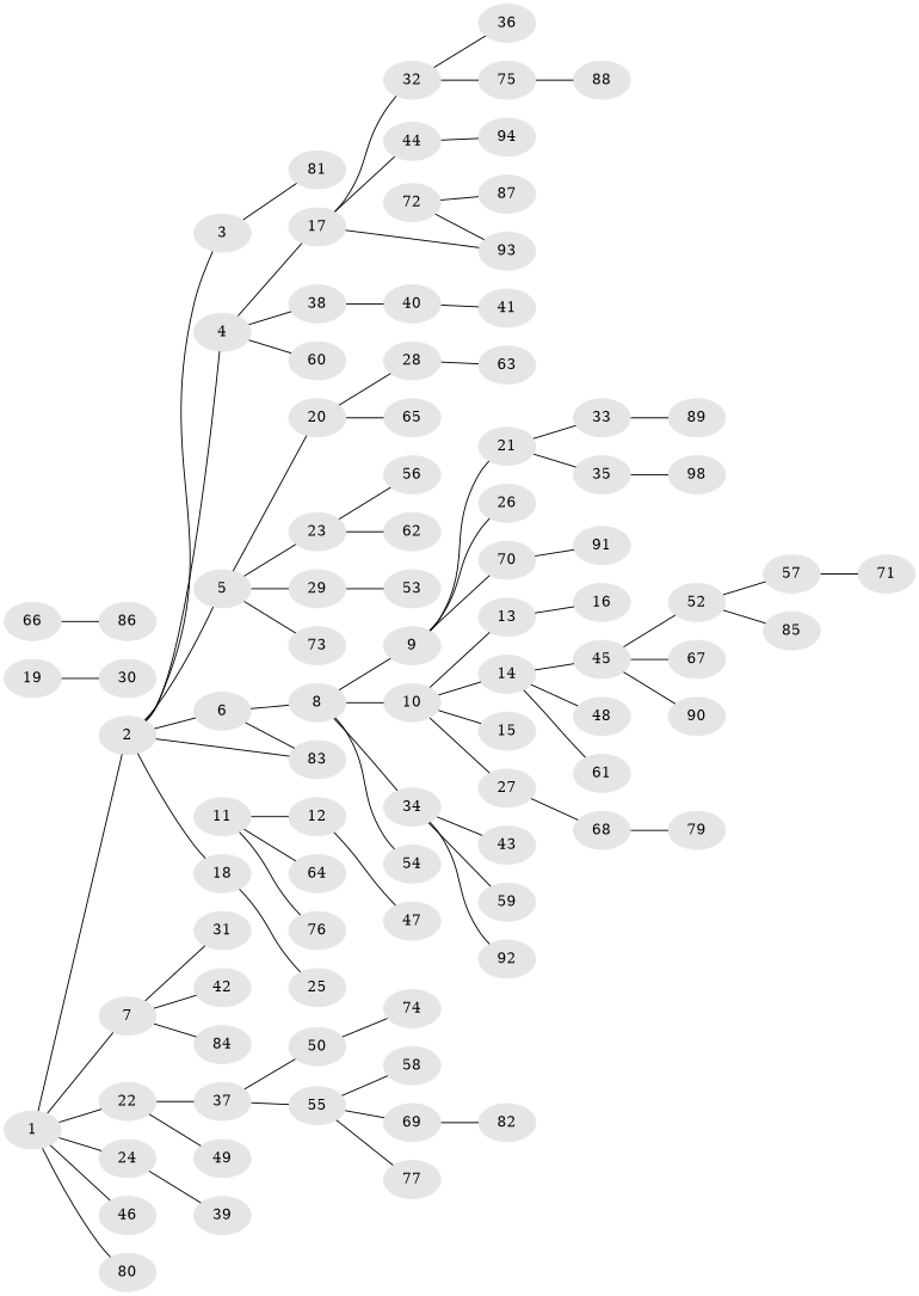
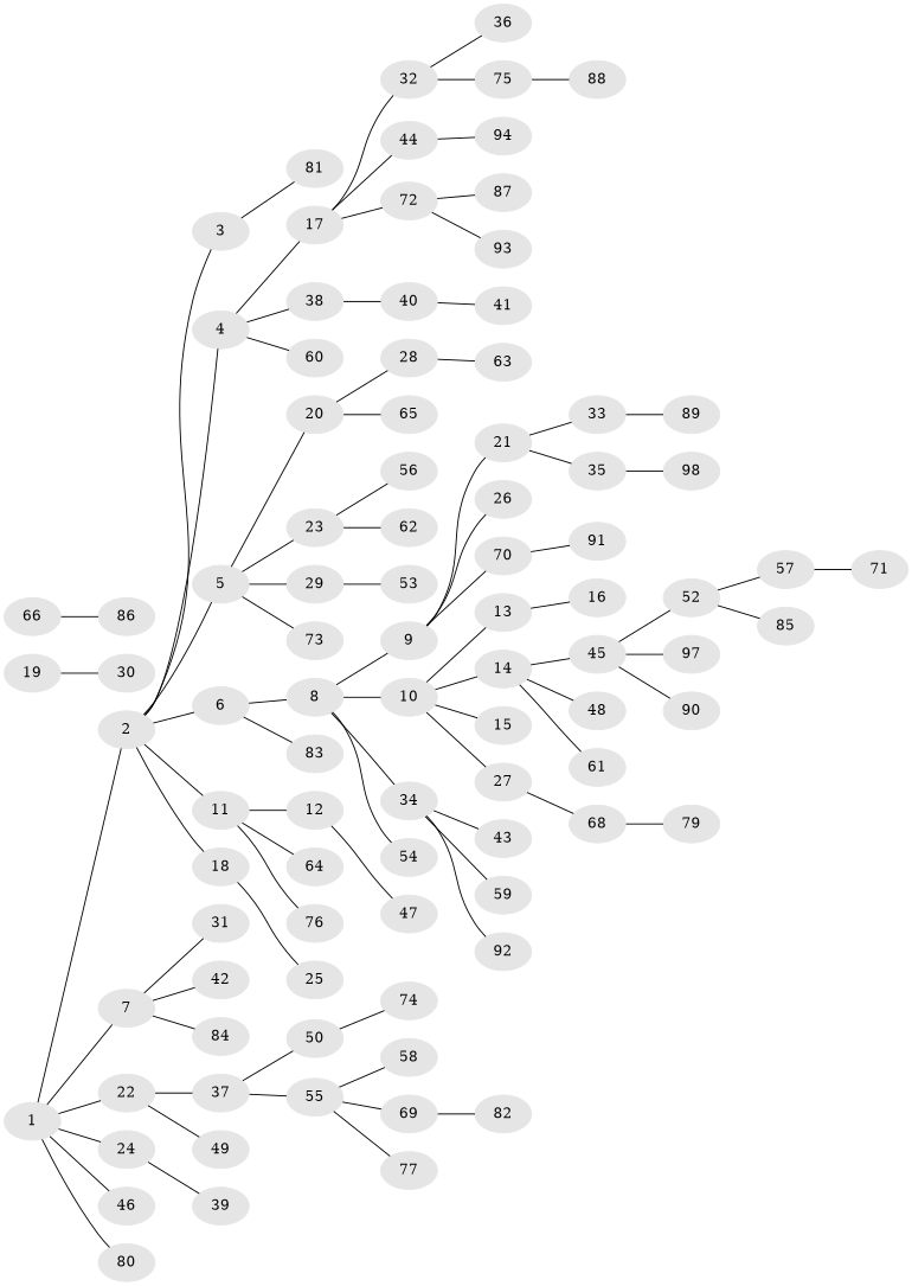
  graph {
    rankdir=LR
    node [color=gray90 style=filled]
    1
    2
    7
    22
    24
    46
    80
    3
    4
    5
    6
    11
    18
    31
    42
    84
    37
    49
    39
    81
    17
    38
    60
    20
    23
    29
    73
    8
    83
    12
    64
    76
    25
    32
    44
    72
    40
    28
    65
    56
    62
    53
    9
    10
    34
    54
    21
    26
    70
    13
    14
    15
    27
    43
    59
    92
    33
    35
    91
    16
    45
    48
    61
    68
    47
    19
    30
    52
-   67
+   67 [label=97]
    90
    36
    75
    94
    87
    93
    63
    89
    n78 [label=98]
    50
    55
    79
    88
    74
    58
    69
    77
    41
    66
    86
    57
    85
    71
    82
    1 -- 2
    1 -- 7
    1 -- 22
    1 -- 24
    1 -- 46
    1 -- 80
    2 -- 3
    2 -- 4
    2 -- 5
    2 -- 6
-   2 -- 83
+   2 -- 11
    2 -- 18
    7 -- 31
    7 -- 42
    7 -- 84
    22 -- 37
    22 -- 49
    24 -- 39
    3 -- 81
    4 -- 17
    4 -- 38
    4 -- 60
    5 -- 20
    5 -- 23
    5 -- 29
    5 -- 73
    6 -- 8
    6 -- 83
    11 -- 12
    11 -- 64
    11 -- 76
    18 -- 25
    37 -- 50
    37 -- 55
    17 -- 32
    17 -- 44
-   17 -- 93
+   17 -- 72
    38 -- 40
    20 -- 28
    20 -- 65
    23 -- 56
    23 -- 62
    29 -- 53
    8 -- 9
    8 -- 10
    8 -- 34
    8 -- 54
    12 -- 47
    32 -- 36
    32 -- 75
    44 -- 94
    72 -- 87
    72 -- 93
    40 -- 41
    28 -- 63
    9 -- 21
    9 -- 26
    9 -- 70
    10 -- 13
    10 -- 14
    10 -- 15
    10 -- 27
    34 -- 43
    34 -- 59
    34 -- 92
    21 -- 33
    21 -- 35
    70 -- 91
    13 -- 16
    14 -- 45
    14 -- 48
    14 -- 61
    27 -- 68
    33 -- 89
    35 -- n78
    45 -- 52
    45 -- 67
    45 -- 90
    68 -- 79
    19 -- 30
    52 -- 57
    52 -- 85
    75 -- 88
    50 -- 74
    55 -- 58
    55 -- 69
    55 -- 77
    69 -- 82
    66 -- 86
    57 -- 71
  }
